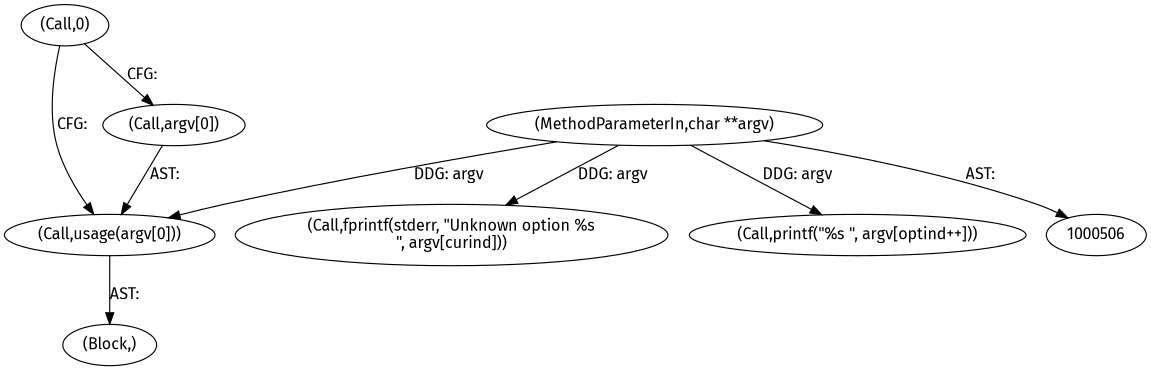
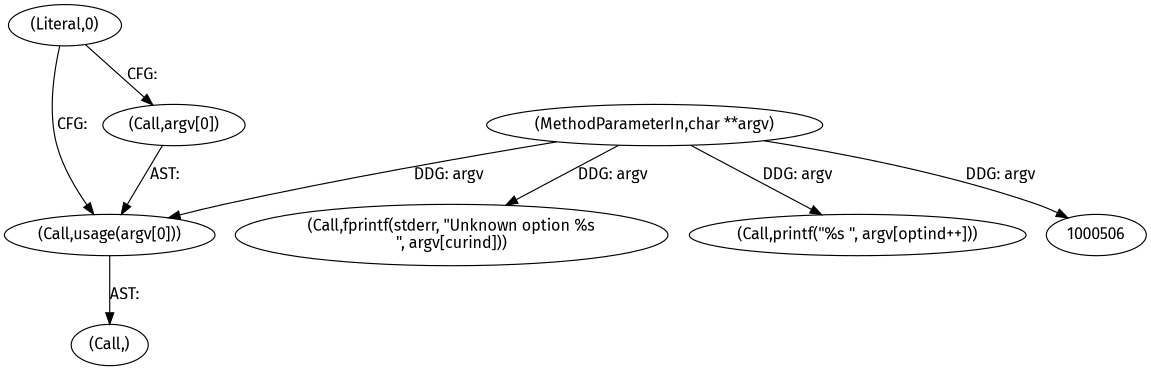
  digraph {
    fontname="Fira Sans"
    node [fontname="Fira Sans"]
    edge [fontname="Fira Sans"]
    n1 [label="(Call,usage(argv[0]))"]
-   n2 [label="(Block,)"]
+   n2 [label="(Call,)"]
    n3 [label="(Call,argv[0])"]
    n4 [label="(MethodParameterIn,char **argv)"]
    n5 [label="(Call,fprintf(stderr, \"Unknown option %s\n\", argv[curind]))"]
    n6 [label="(Call,printf(\"%s \", argv[optind++]))"]
    n7 [label=1000506]
-   n8 [label="(Call,0)"]
+   n8 [label="(Literal,0)"]
    n1 -> n2 [label="AST: "]
    n3 -> n1 [label="AST: "]
    n4 -> n1 [label="DDG: argv"]
    n4 -> n5 [label="DDG: argv"]
    n4 -> n6 [label="DDG: argv"]
-   n4 -> n7 [label="AST: "]
+   n4 -> n7 [label="DDG: argv"]
    n8 -> n1 [label="CFG: "]
    n8 -> n3 [label="CFG: "]
  }
